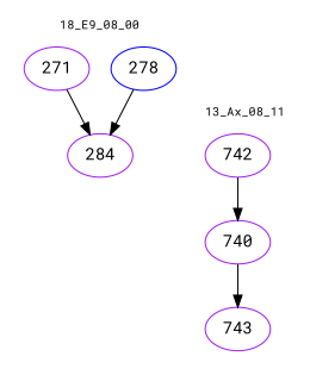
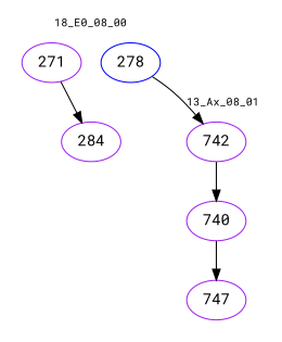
  digraph {
    fontname="Roboto Mono"
    node [color=purple fontname="Roboto Mono"]
    edge [color=black fontname="Roboto Mono"]
    n1 [label=742]
    n2 [label=740]
-   n3 [label=743]
+   n3 [label=747]
    n4 [label=271]
    n5 [color=blue label=278]
    n6 [label=284]
    subgraph cluster_1 {
      color=white
      fontsize=10
-     label="13_Ax_08_11"
+     label="13_Ax_08_01"
      n1
      n2
      n3
    }
    subgraph cluster_2 {
      color=white
      fontsize=10
-     label="18_E9_08_00"
+     label="18_E0_08_00"
      n4
      n5
      n6
    }
    n1 -> n2
    n2 -> n3
    n4 -> n6
-   n5 -> n6
+   n5 -> n1
  }
